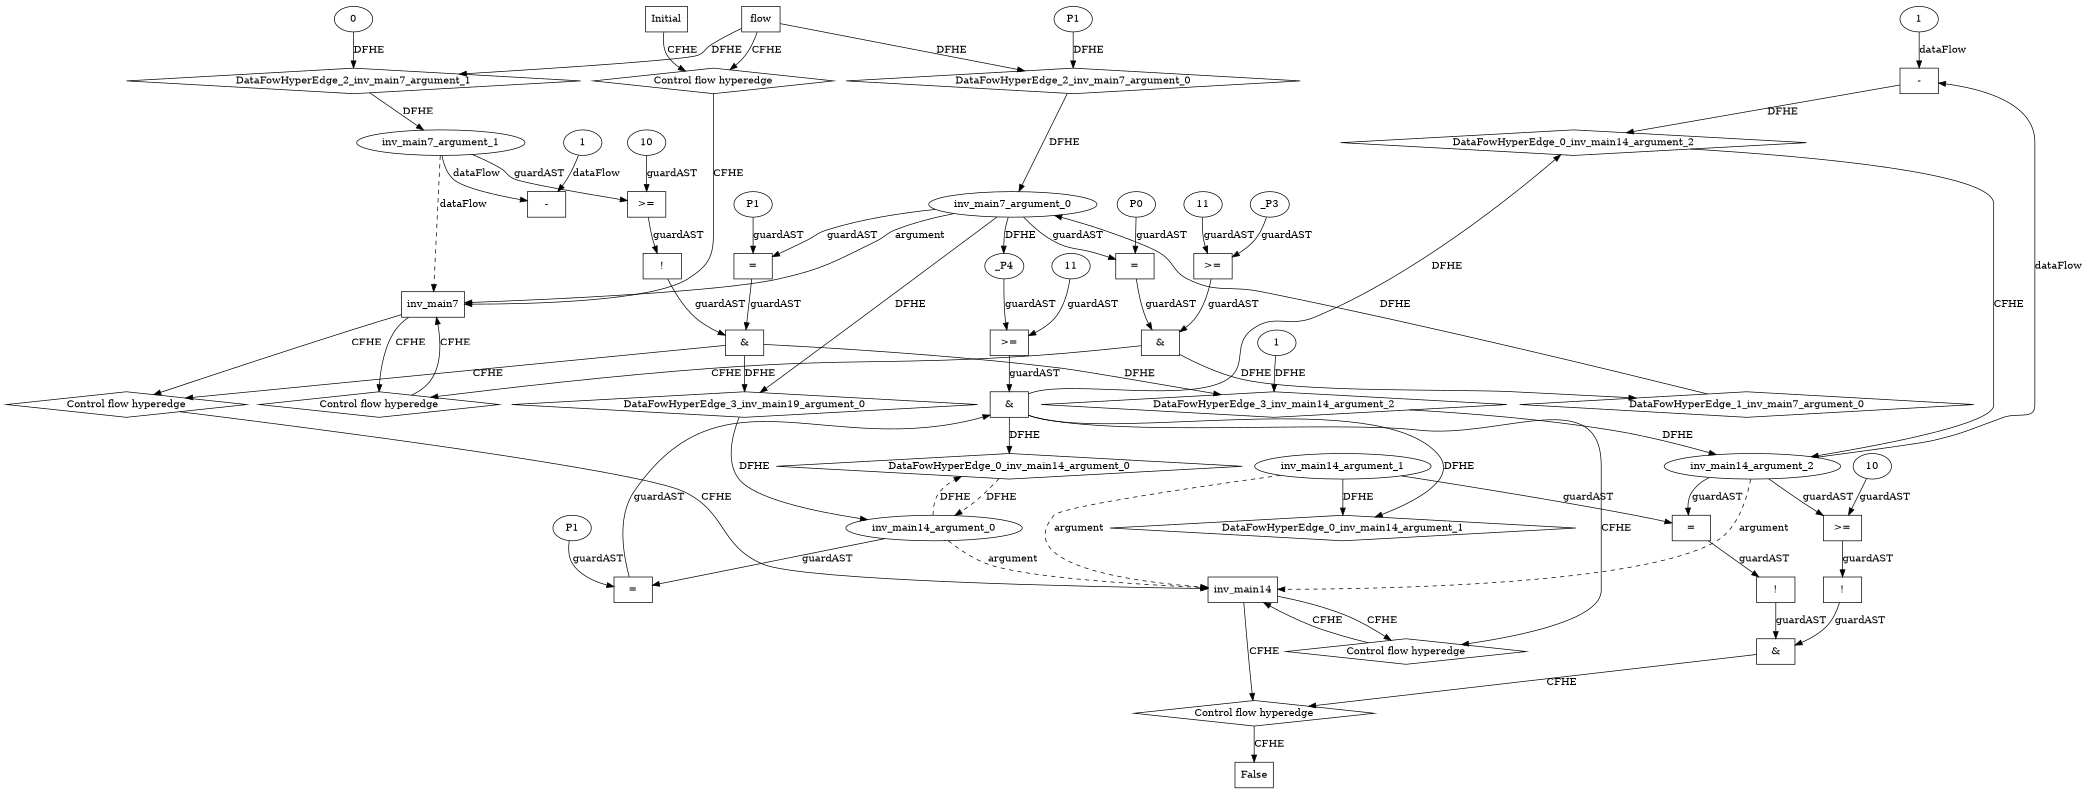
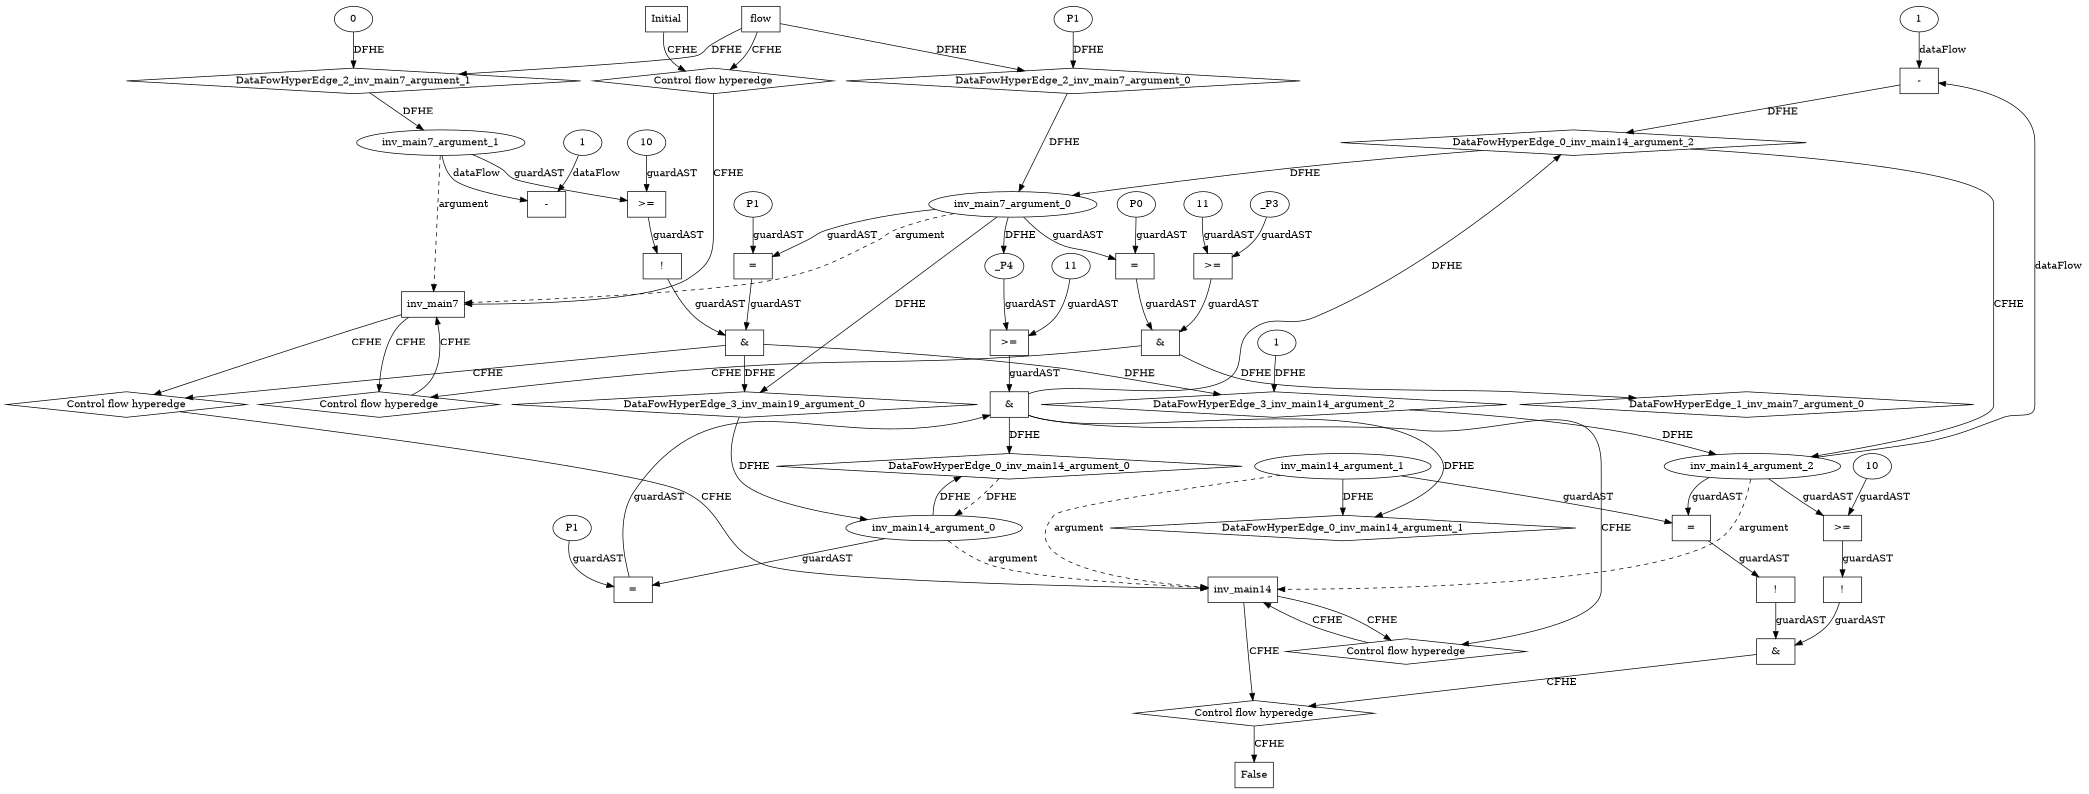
  digraph {
    node [shape=rect]
    n1 [GNNNodeID=3 label="-" nodeName=xxxinv_main14___inv_main14_0xxxdataFlow_0_node_0]
    n2 [label=DataFowHyperEdge_0_inv_main14_argument_2 nodeName=DataFowHyperEdge_0_inv_main14_argument_2 shape=diamond]
    n3 [GNNNodeID=36 label=inv_main14_argument_2 nodeName=argument2 shape=oval]
    n4 [GNNNodeID=4 label=1 nodeName=xxxinv_main14___inv_main14_0xxxdataFlow_0_node_2 shape=""]
    n5 [GNNNodeID=28 label="=" nodeName=xxxFALSE___inv_main14_4xxxguard_0_node_1]
    n6 [GNNNodeID=30 label=">=" nodeName=xxxFALSE___inv_main14_4xxxguard1_node_1]
    n7 [GNNNodeID=32 label=inv_main14 nodeName=inv_main14]
    n8 [GNNNodeID=27 label="!" nodeName=xxxFALSE___inv_main14_4xxxguard_0_node_0]
    n9 [GNNNodeID=29 label="!" nodeName=xxxFALSE___inv_main14_4xxxguard1_node_0]
    n10 [hyperEdgeNodeID=0 label="Control flow hyperedge" nodeName=ControlFowHyperEdge_0 shape=diamond]
    n11 [hyperEdgeNodeID=4 label="Control flow hyperedge" nodeName=ControlFowHyperEdge_4 shape=diamond]
    n12 [GNNNodeID=5 label=">=" nodeName=xxxinv_main14___inv_main14_0xxxguard_0_node_0]
    n13 [andName=xxxinv_main14___inv_main14_0xxx_and label="&"]
    n14 [label=DataFowHyperEdge_0_inv_main14_argument_0 nodeName=DataFowHyperEdge_0_inv_main14_argument_0 shape=diamond]
    n15 [label=DataFowHyperEdge_0_inv_main14_argument_1 nodeName=DataFowHyperEdge_0_inv_main14_argument_1 shape=diamond]
    n16 [GNNNodeID=6 label=11 nodeName=xxxinv_main14___inv_main14_0xxxguard_0_node_1 shape=""]
    n17 [GNNNodeID=7 label=_P4 nodeName=xxxinv_main14___inv_main14_0xxxguard_0_node_2 shape=""]
    n18 [GNNNodeID=8 label="=" nodeName=xxxinv_main14___inv_main14_0xxxguard1_node_0]
    n19 [GNNNodeID=9 label=P1 nodeName=xxxinv_main14___inv_main14_0xxxguard1_node_1 shape=""]
    n20 [GNNNodeID=36 label=inv_main14_argument_0 nodeName=argument0 shape=oval]
    n21 [GNNNodeID=12 label="-" nodeName=xxxinv_main7___inv_main7_1xxxdataFlow_0_node_0]
    n22 [GNNNodeID=13 label=1 nodeName=xxxinv_main7___inv_main7_1xxxdataFlow_0_node_2 shape=""]
    n23 [GNNNodeID=36 label=inv_main7_argument_1 nodeName=argument1 shape=oval]
    n24 [GNNNodeID=23 label=">=" nodeName=xxxinv_main14___inv_main7_3xxxguard_0_node_1]
    n25 [GNNNodeID=33 label=inv_main7 nodeName=inv_main7]
    n26 [GNNNodeID=22 label="!" nodeName=xxxinv_main14___inv_main7_3xxxguard_0_node_0]
    n27 [hyperEdgeNodeID=1 label="Control flow hyperedge" nodeName=ControlFowHyperEdge_1 shape=diamond]
    n28 [hyperEdgeNodeID=3 label="Control flow hyperedge" nodeName=ControlFowHyperEdge_3 shape=diamond]
    n29 [GNNNodeID=14 label=">=" nodeName=xxxinv_main7___inv_main7_1xxxguard_0_node_0]
    n30 [andName=xxxinv_main7___inv_main7_1xxx_and label="&"]
    n31 [label=DataFowHyperEdge_1_inv_main7_argument_0 nodeName=DataFowHyperEdge_1_inv_main7_argument_0 shape=diamond]
    n32 [GNNNodeID=15 label=11 nodeName=xxxinv_main7___inv_main7_1xxxguard_0_node_1 shape=""]
    n33 [GNNNodeID=16 label=_P3 nodeName=xxxinv_main7___inv_main7_1xxxguard_0_node_2 shape=""]
    n34 [GNNNodeID=17 label="=" nodeName=xxxinv_main7___inv_main7_1xxxguard1_node_0]
    n35 [GNNNodeID=18 label=P0 nodeName=xxxinv_main7___inv_main7_1xxxguard1_node_1 shape=""]
    n36 [GNNNodeID=36 label=inv_main7_argument_0 nodeName=argument0 shape=oval]
    n37 [GNNNodeID=25 label="=" nodeName=xxxinv_main14___inv_main7_3xxxguard1_node_0]
    n38 [label=DataFowHyperEdge_3_inv_main19_argument_0 nodeName=DataFowHyperEdge_3_inv_main14_argument_0 shape=diamond]
    n39 [andName=xxxinv_main14___inv_main7_3xxx_and label="&"]
    n40 [GNNNodeID=19 label=P1 nodeName=xxxinv_main7___Initial_2xxxdataFlow_0_node_0 shape=""]
    n41 [label=DataFowHyperEdge_2_inv_main7_argument_0 nodeName=DataFowHyperEdge_2_inv_main7_argument_0 shape=diamond]
    n42 [GNNNodeID=20 label=0 nodeName=xxxinv_main7___Initial_2xxxdataFlow1_node_0 shape=""]
    n43 [label=DataFowHyperEdge_2_inv_main7_argument_1 nodeName=DataFowHyperEdge_2_inv_main7_argument_1 shape=diamond]
    n44 [GNNNodeID=21 label=1 nodeName=xxxinv_main14___inv_main7_3xxxdataFlow_0_node_0 shape=""]
    n45 [label=DataFowHyperEdge_3_inv_main14_argument_2 nodeName=DataFowHyperEdge_3_inv_main14_argument_2 shape=diamond]
    n46 [GNNNodeID=24 label=10 nodeName=xxxinv_main14___inv_main7_3xxxguard_0_node_2 shape=""]
    n47 [GNNNodeID=26 label=P1 nodeName=xxxinv_main14___inv_main7_3xxxguard1_node_1 shape=""]
    n48 [andName=xxxFALSE___inv_main14_4xxx_and label="&"]
    n49 [GNNNodeID=36 label=inv_main14_argument_1 nodeName=argument1 shape=oval]
    n50 [GNNNodeID=31 label=10 nodeName=xxxFALSE___inv_main14_4xxxguard1_node_2 shape=""]
    n51 [GNNNodeID=34 label=False nodeName=False]
    n52 [GNNNodeID=35 label=Initial nodeName=Initial]
    n53 [hyperEdgeNodeID=2 label="Control flow hyperedge" nodeName=ControlFowHyperEdge_2 shape=diamond]
    n54 [label=flow nodeName=true_2]
    n1 -> n2 [label=DFHE]
    n2 -> n3 [label=CFHE]
    n3 -> n1 [label=dataFlow]
    n3 -> n5 [label=guardAST]
    n3 -> n6 [label=guardAST]
    n3 -> n7 [label=argument style=dashed]
    n4 -> n1 [label=dataFlow]
    n5 -> n8 [label=guardAST]
    n6 -> n9 [label=guardAST]
    n7 -> n10 [label=CFHE]
    n7 -> n11 [label=CFHE]
    n8 -> n48 [label=guardAST]
    n9 -> n48 [label=guardAST]
    n10 -> n7 [label=CFHE]
    n11 -> n51 [label=CFHE]
    n12 -> n13 [label=guardAST]
    n13 -> n2 [label=DFHE]
    n13 -> n10 [label=CFHE]
    n13 -> n14 [label=DFHE]
    n13 -> n15 [label=DFHE]
    n14 -> n20 [label=DFHE style=dashed]
    n16 -> n12 [label=guardAST]
    n17 -> n12 [label=guardAST]
    n18 -> n13 [label=guardAST]
    n19 -> n18 [label=guardAST]
    n20 -> n7 [label=argument style=dashed]
-   n20 -> n14 [label=DFHE style=dashed]
+   n20 -> n14 [label=DFHE]
    n20 -> n18 [label=guardAST]
    n22 -> n21 [label=dataFlow]
    n23 -> n21 [label=dataFlow]
    n23 -> n24 [label=guardAST]
-   n23 -> n25 [label=dataFlow style=dashed]
+   n23 -> n25 [label=argument style=dashed]
    n24 -> n26 [label=guardAST]
    n25 -> n27 [label=CFHE]
    n25 -> n28 [label=CFHE]
    n26 -> n39 [label=guardAST]
    n27 -> n25 [label=CFHE]
    n28 -> n7 [label=CFHE]
    n29 -> n30 [label=guardAST]
    n30 -> n27 [label=CFHE]
    n30 -> n31 [label=DFHE]
-   n31 -> n36 [label=DFHE]
+   n2 -> n36 [label=DFHE]
    n32 -> n29 [label=guardAST]
    n33 -> n29 [label=guardAST]
    n34 -> n30 [label=guardAST]
    n35 -> n34 [label=guardAST]
    n36 -> n17 [label=DFHE]
-   n36 -> n25 [label=argument style=solid]
+   n36 -> n25 [label=argument style=dashed]
    n36 -> n34 [label=guardAST]
    n36 -> n37 [label=guardAST]
    n36 -> n38 [label=DFHE]
    n37 -> n39 [label=guardAST]
    n38 -> n20 [label=DFHE]
    n39 -> n28 [label=CFHE]
    n39 -> n38 [label=DFHE]
    n39 -> n45 [label=DFHE]
    n40 -> n41 [label=DFHE]
    n41 -> n36 [label=DFHE]
    n42 -> n43 [label=DFHE]
    n43 -> n23 [label=DFHE]
    n44 -> n45 [label=DFHE]
    n45 -> n3 [label=DFHE]
    n46 -> n24 [label=guardAST]
    n47 -> n37 [label=guardAST]
    n48 -> n11 [label=CFHE]
    n49 -> n5 [label=guardAST]
    n49 -> n7 [label=argument style=dashed]
    n49 -> n15 [label=DFHE]
    n50 -> n6 [label=guardAST]
    n52 -> n53 [label=CFHE]
    n53 -> n25 [label=CFHE]
    n54 -> n41 [label=DFHE]
    n54 -> n43 [label=DFHE]
    n54 -> n53 [label=CFHE]
  }
